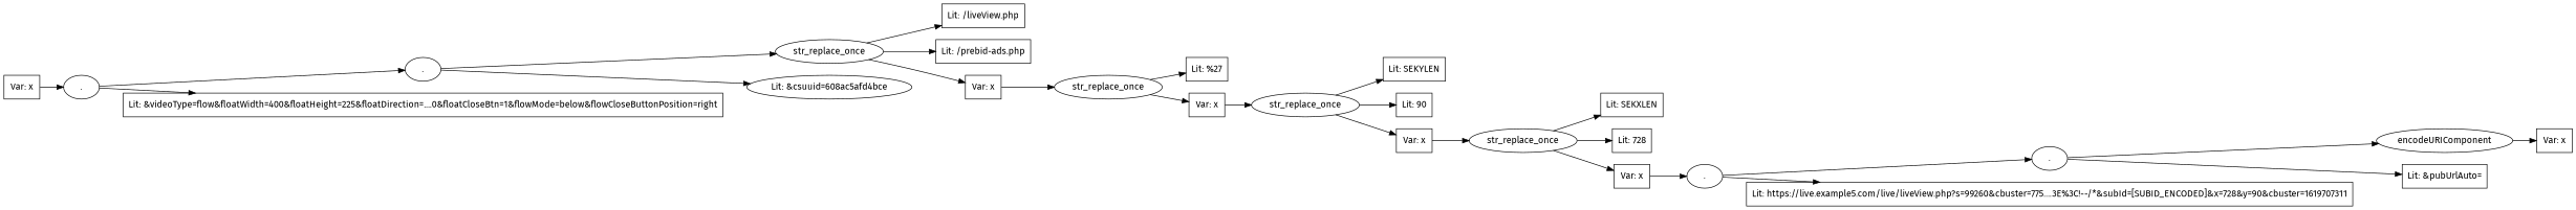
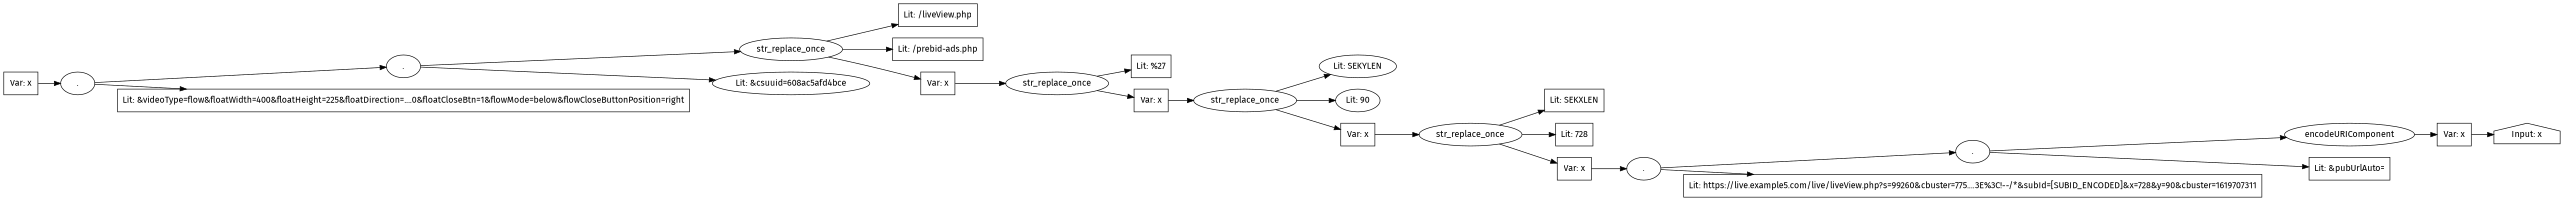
  digraph {
    fontname="Fira Sans"
    rankdir=LR
    node [fontname="Fira Sans" shape=box]
    edge [fontname="Fira Sans"]
+   n1 [label="Input: x" shape=house]
    n2 [label=encodeURIComponent shape=ellipse]
    n3 [label="Var: x"]
    n4 [label="." shape=ellipse]
    n5 [label="Lit: &pubUrlAuto="]
    n6 [label="." shape=ellipse]
    n7 [label="Lit: https://live.example5.com/live/liveView.php?s=99260&cbuster=775....3E%3C!--/*&subId=[SUBID_ENCODED]&x=728&y=90&cbuster=1619707311"]
    n8 [label=str_replace_once shape=ellipse]
    n9 [label="Lit: SEKXLEN"]
    n10 [label="Lit: 728"]
    n11 [label="Var: x"]
    n12 [label=str_replace_once shape=ellipse]
-   n13 [label="Lit: SEKYLEN"]
-   n14 [label="Lit: 90"]
+   n13 [label="Lit: SEKYLEN" shape=ellipse]
+   n14 [label="Lit: 90" shape=ellipse]
    n15 [label="Var: x"]
    n16 [label=str_replace_once shape=ellipse]
    n17 [label="Lit: %27"]
    n18 [label="Var: x"]
    n19 [label=str_replace_once shape=ellipse]
    n20 [label="Lit: /liveView.php"]
    n21 [label="Lit: /prebid-ads.php"]
    n22 [label="Var: x"]
    n23 [label="." shape=ellipse]
    n24 [label="Lit: &csuuid=608ac5afd4bce" shape=ellipse]
    n25 [label="." shape=ellipse]
    n26 [label="Lit: &videoType=flow&floatWidth=400&floatHeight=225&floatDirection=....0&floatCloseBtn=1&flowMode=below&flowCloseButtonPosition=right"]
    n27 [label="Var: x"]
    n2 -> n3
+   n3 -> n1
    n4 -> n2
    n4 -> n5
    n6 -> n4
    n6 -> n7
    n8 -> n9
    n8 -> n10
    n8 -> n11
    n11 -> n6
    n12 -> n13
    n12 -> n14
    n12 -> n15
    n15 -> n8
    n16 -> n17
    n16 -> n18
    n18 -> n12
    n19 -> n20
    n19 -> n21
    n19 -> n22
    n22 -> n16
    n23 -> n19
    n23 -> n24
    n25 -> n23
    n25 -> n26
    n27 -> n25
  }
